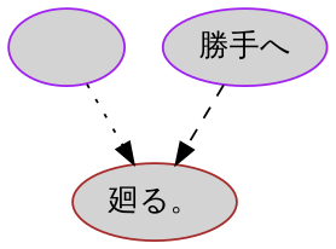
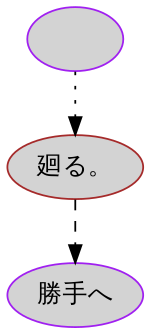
  digraph {
    fontname=Lato
    node [style=filled fillcolor=lightgrey color=purple fontname=Lato]
    edge [fontname=Lato]
    n1 [label="　"]
    n2 [label="廻る。" color=brown]
    n3 [label="勝手へ"]
    n1 -> n2 [style=dotted]
-   n3 -> n2 [style=dashed]
+   n2 -> n3 [style=dashed]
  }
